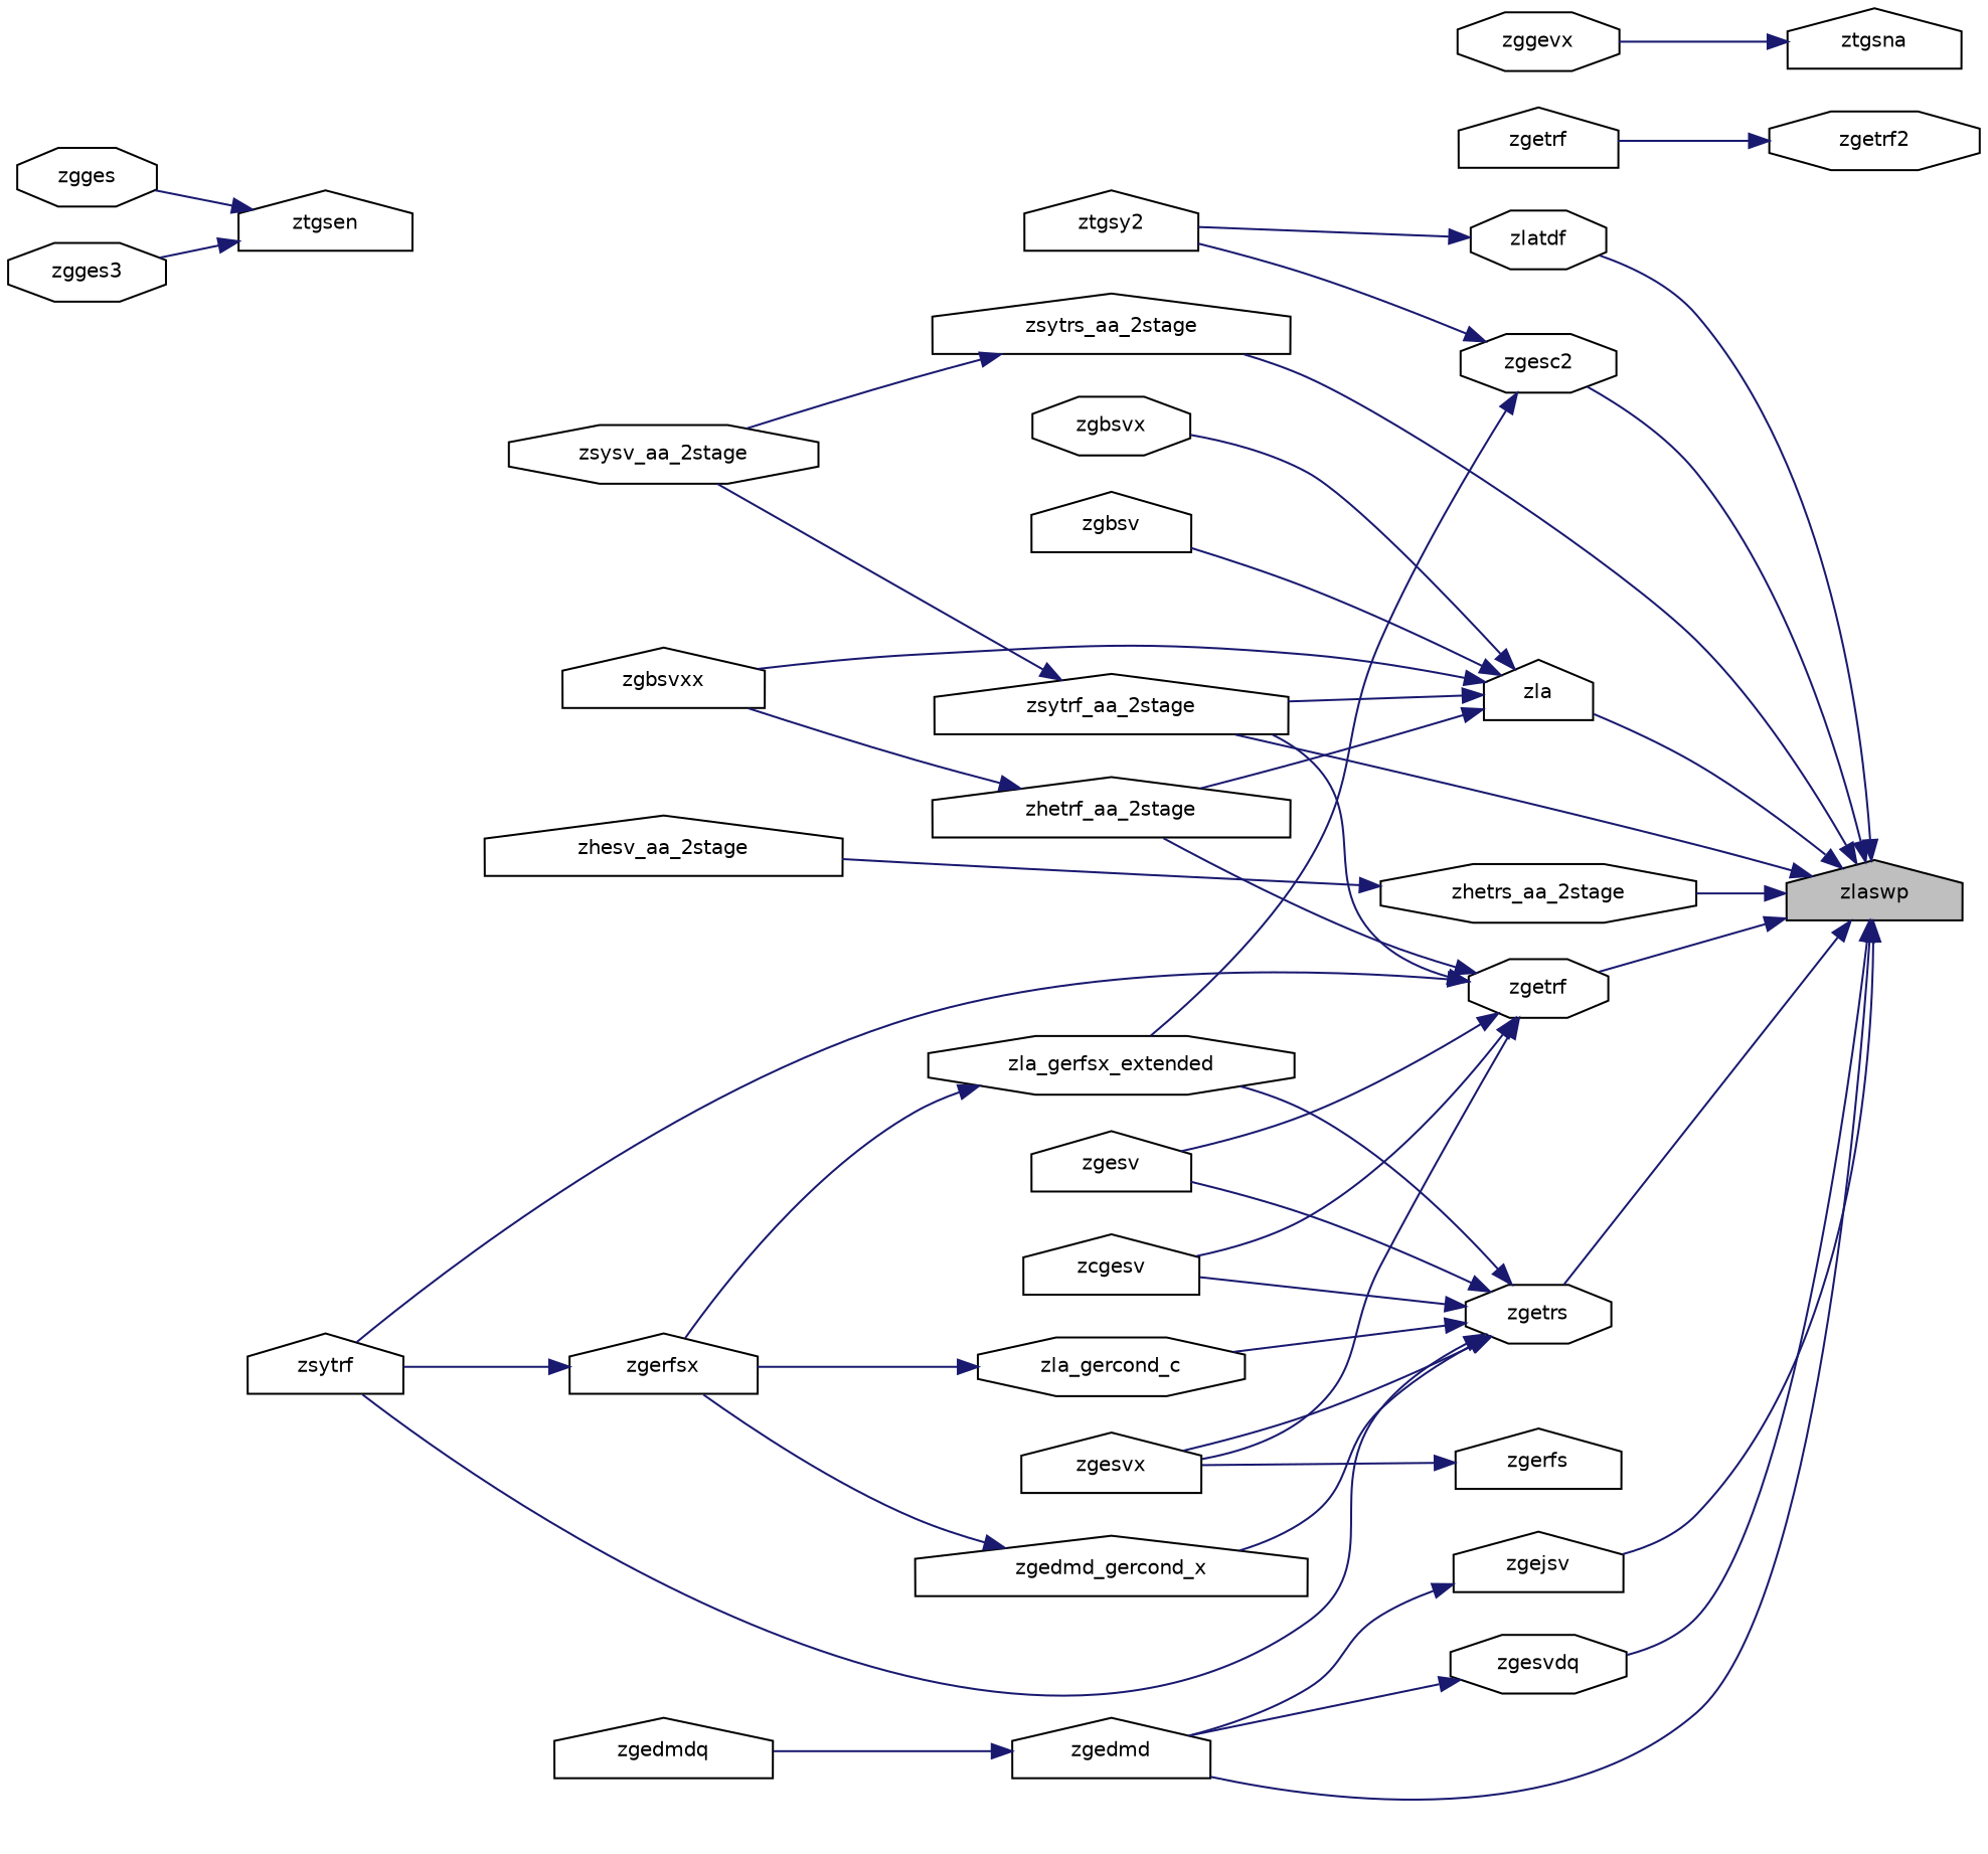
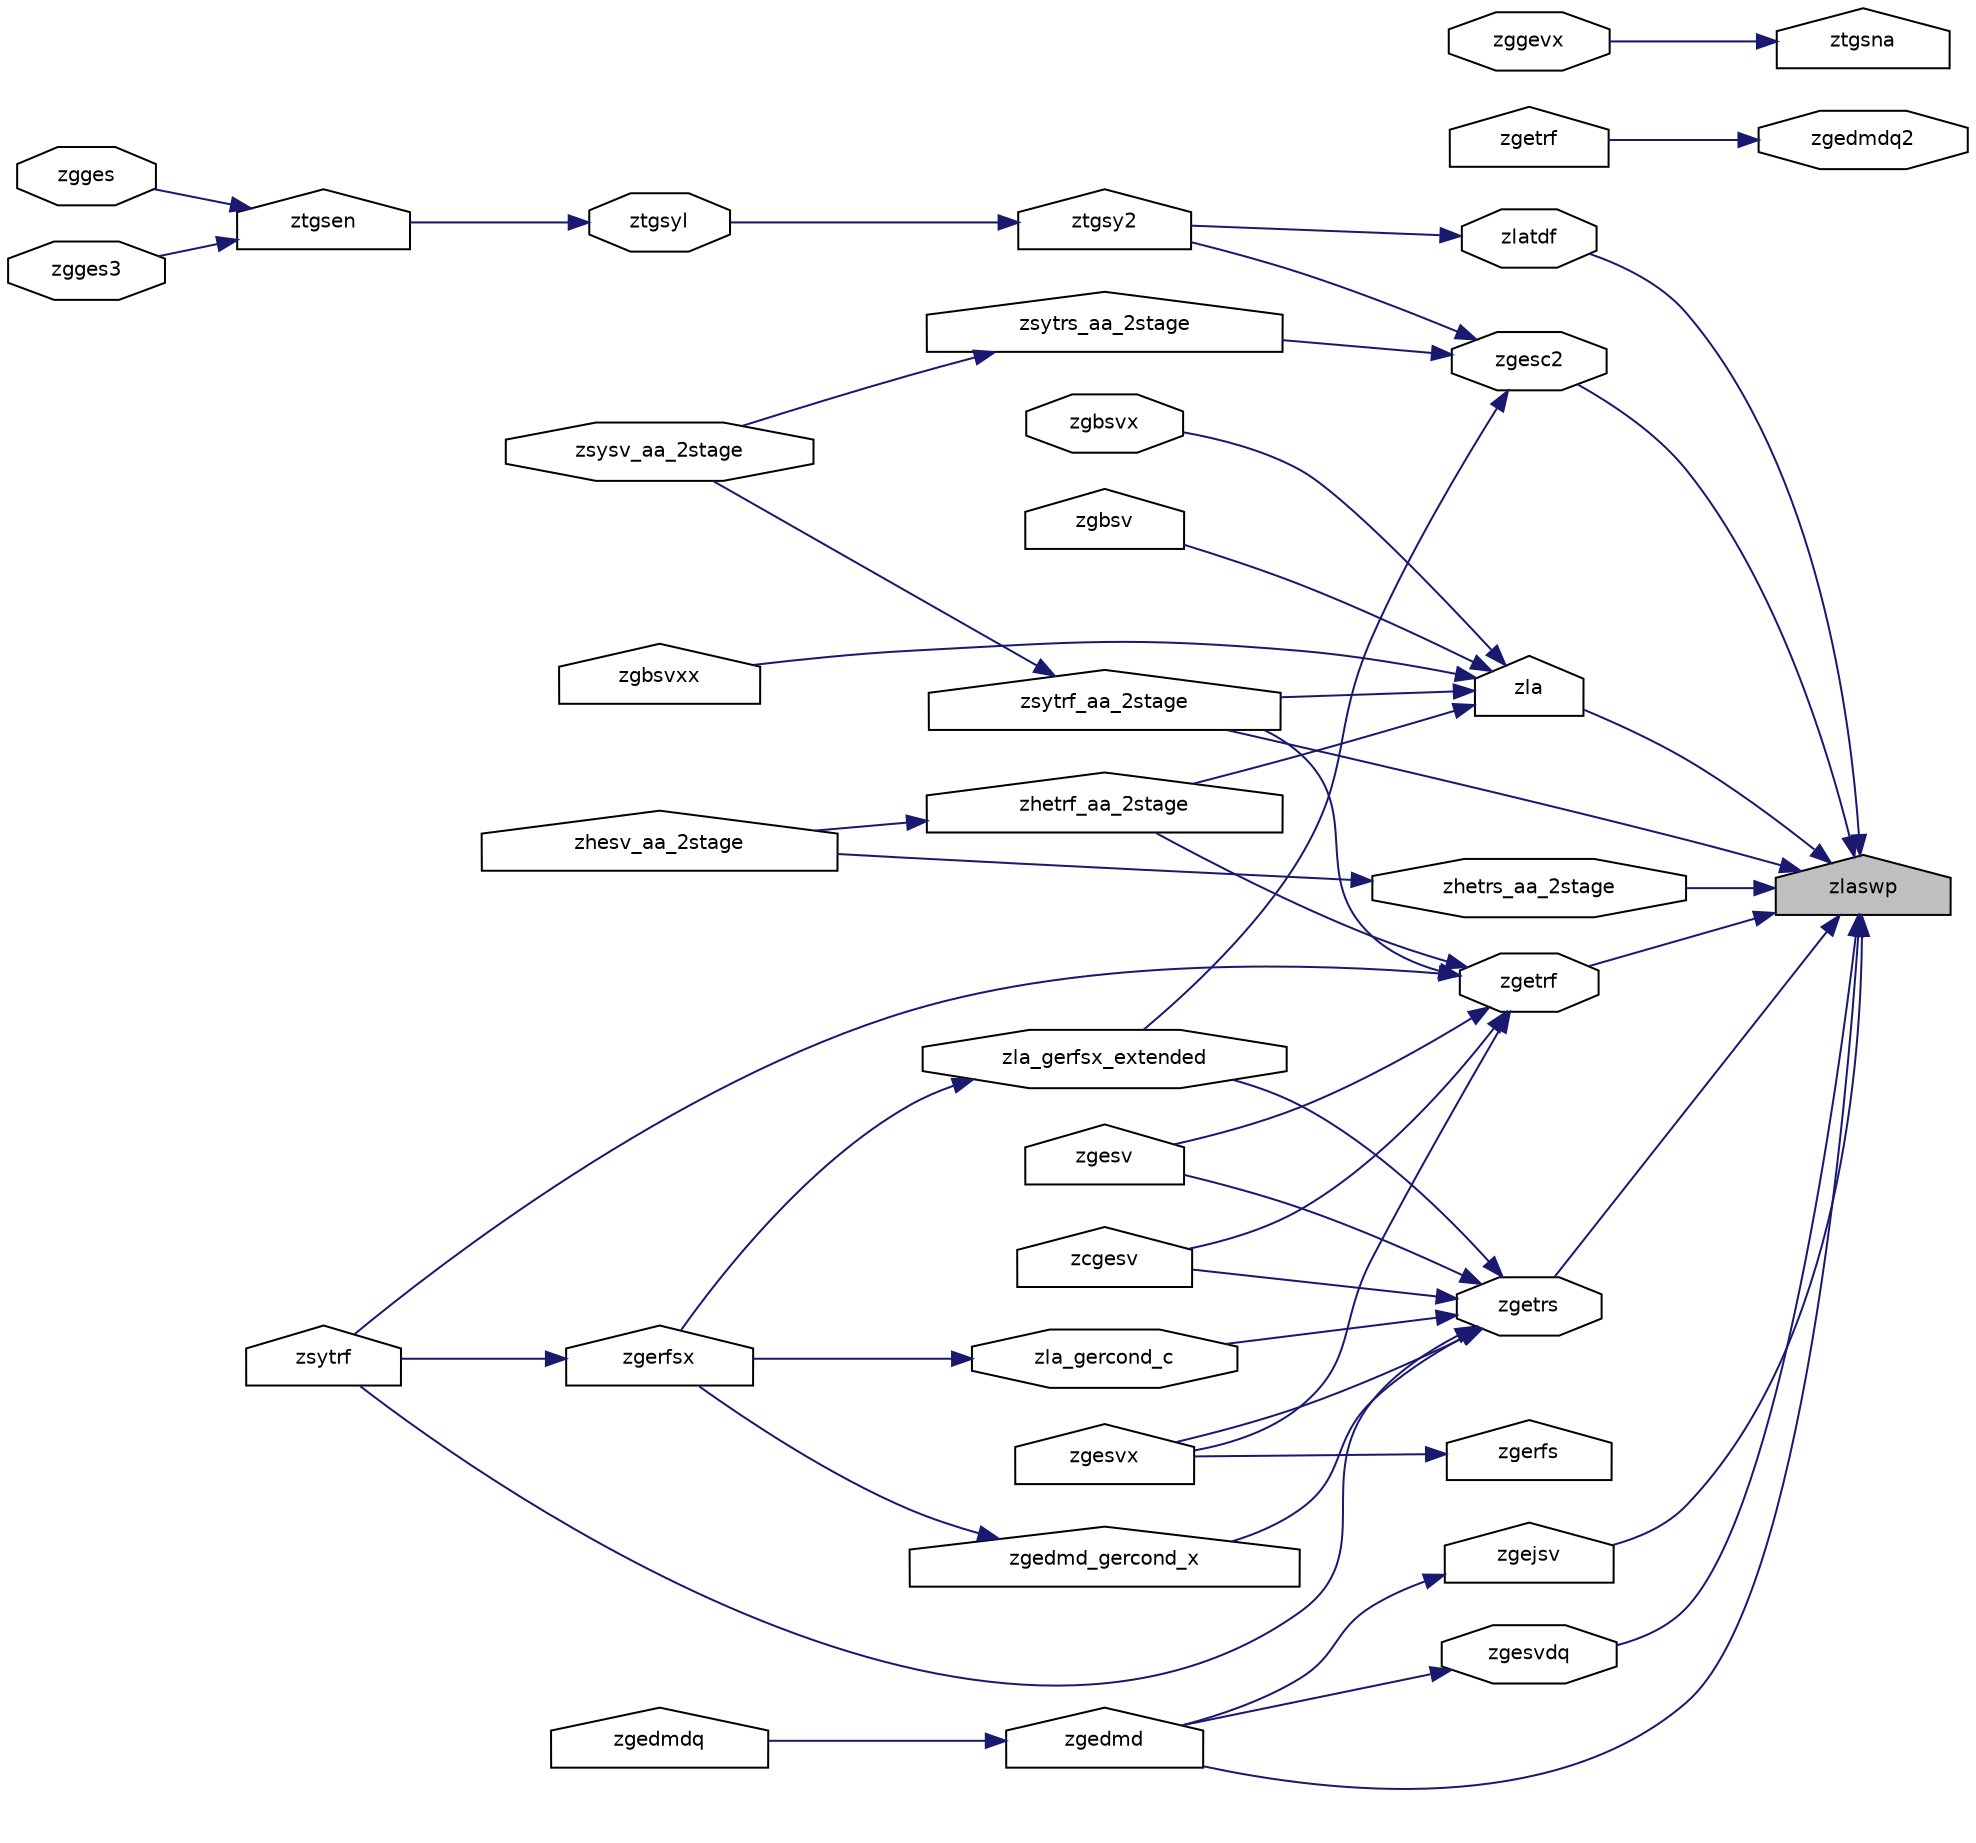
  digraph {
    rankdir=RL
    node [color=black fillcolor=white fontname=Helvetica fontsize=10 shape=house style=filled]
    edge [color=midnightblue dir=back fontname=Helvetica fontsize=10 labelfontname=Helvetica labelfontsize=10 style=solid]
    n1 [fillcolor=grey75 fontcolor=black height=0.2 label=zlaswp width=0.4]
    n2 [height=0.2 label=zla width=0.4]
    n3 [height=0.2 label=zsytrf_aa_2stage width=0.4]
    n4 [height=0.2 label=zgejsv width=0.4]
    n5 [height=0.2 label=zgesc2 shape=octagon width=0.4]
    n6 [height=0.2 label=zlatdf shape=octagon width=0.4]
    n7 [height=0.2 label=zgesvdq shape=octagon width=0.4]
    n8 [height=0.2 label=zgetrf shape=octagon width=0.4]
    n9 [height=0.2 label=zgetrs shape=octagon width=0.4]
    n10 [height=0.2 label=zhetrs_aa_2stage shape=octagon width=0.4]
    n11 [height=0.2 label=zsytrs_aa_2stage width=0.4]
    n12 [height=0.2 label=zgedmd width=0.4]
    n13 [height=0.2 label=zgbsv width=0.4]
    n14 [height=0.2 label=zgbsvx shape=octagon width=0.4]
    n15 [height=0.2 label=zgbsvxx width=0.4]
    n16 [height=0.2 label=zhetrf_aa_2stage width=0.4]
    n17 [height=0.2 label=zsysv_aa_2stage shape=octagon width=0.4]
    n18 [height=0.2 label=ztgsy2 width=0.4]
    n19 [height=0.2 label=zla_gerfsx_extended shape=octagon width=0.4]
    n20 [height=0.2 label=zcgesv width=0.4]
    n21 [height=0.2 label=zgesv width=0.4]
    n22 [height=0.2 label=zgesvx width=0.4]
    n23 [height=0.2 label=zsytrf width=0.4]
-   n24 [height=0.2 label=zgetrf2 shape=octagon width=0.4]
+   n24 [height=0.2 label=zgedmdq2 shape=octagon width=0.4]
    n25 [height=0.2 label=zgetrf width=0.4]
    n26 [height=0.2 label=zla_gercond_c shape=octagon width=0.4]
    n27 [height=0.2 label=zgedmd_gercond_x width=0.4]
    n28 [height=0.2 label=zhesv_aa_2stage width=0.4]
    n29 [height=0.2 label=zgedmdq width=0.4]
+   n30 [height=0.2 label=ztgsyl shape=octagon width=0.4]
    n31 [height=0.2 label=ztgsen width=0.4]
    n32 [height=0.2 label=zgges shape=octagon width=0.4]
    n33 [height=0.2 label=zgges3 shape=octagon width=0.4]
    n34 [height=0.2 label=ztgsna width=0.4]
    n35 [height=0.2 label=zggevx shape=octagon width=0.4]
    n36 [height=0.2 label=zgerfs width=0.4]
    n37 [height=0.2 label=zgerfsx width=0.4]
    n1 -> n2
    n1 -> n3
    n1 -> n4
    n1 -> n5
    n1 -> n6
    n1 -> n7
    n1 -> n8
    n1 -> n9
    n1 -> n10
-   n1 -> n11
+   n5 -> n11
    n1 -> n12
    n2 -> n3
    n2 -> n13
    n2 -> n14
    n2 -> n15
    n2 -> n16
    n3 -> n17
    n4 -> n12
    n5 -> n18
    n5 -> n19
    n6 -> n18
    n7 -> n12
    n8 -> n3
    n8 -> n16
    n8 -> n20
    n8 -> n21
    n8 -> n22
    n8 -> n23
    n9 -> n19
    n9 -> n20
    n9 -> n21
    n9 -> n22
    n9 -> n23
    n9 -> n26
    n9 -> n27
    n10 -> n28
    n11 -> n17
    n12 -> n29
-   n16 -> n15
+   n16 -> n28
+   n18 -> n30
    n19 -> n37
    n24 -> n25
    n26 -> n37
    n27 -> n37
+   n30 -> n31
    n31 -> n32
    n31 -> n33
    n34 -> n35
    n36 -> n22
    n37 -> n23
  }
